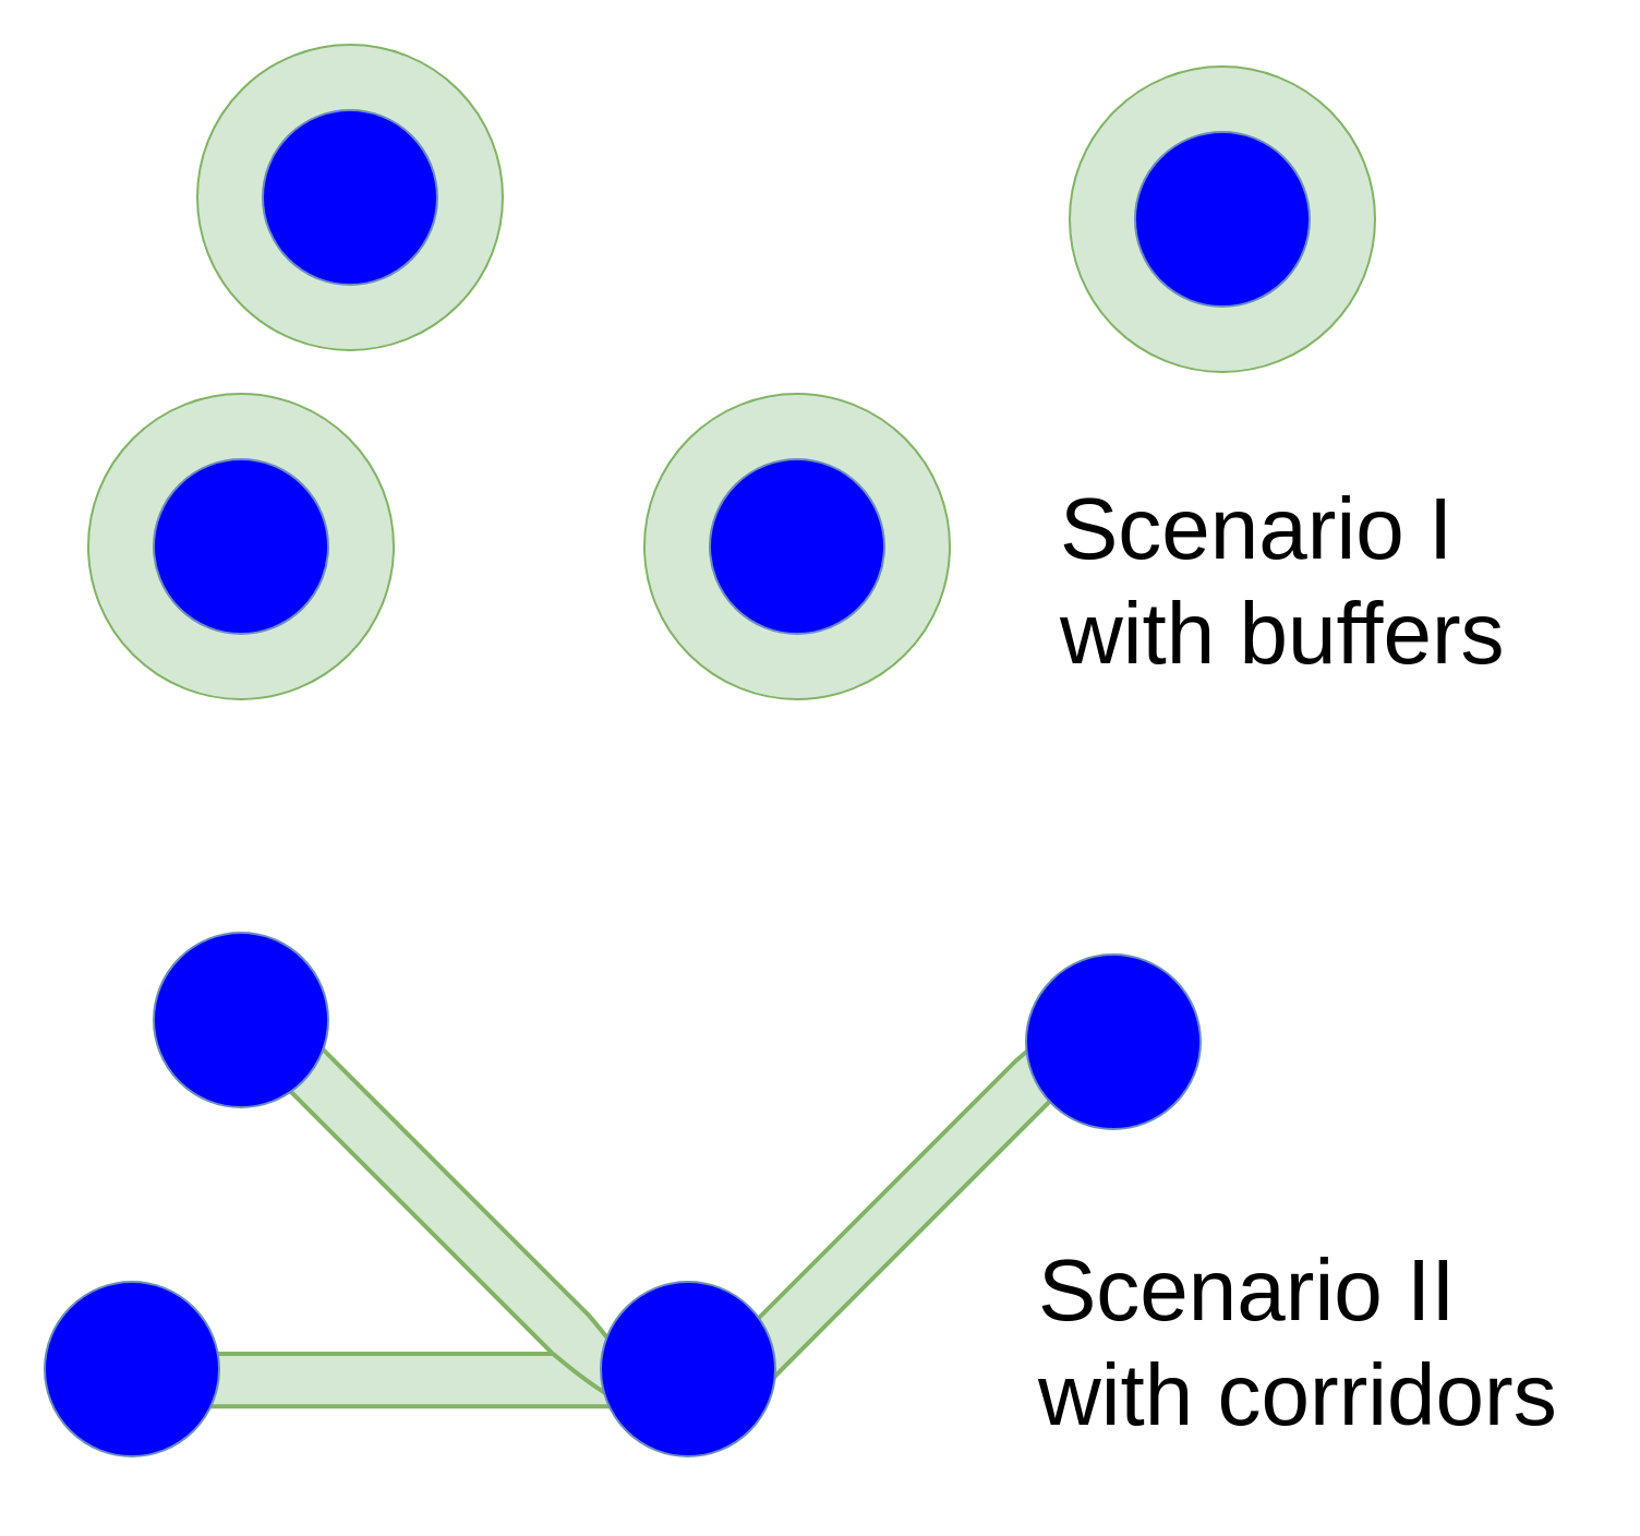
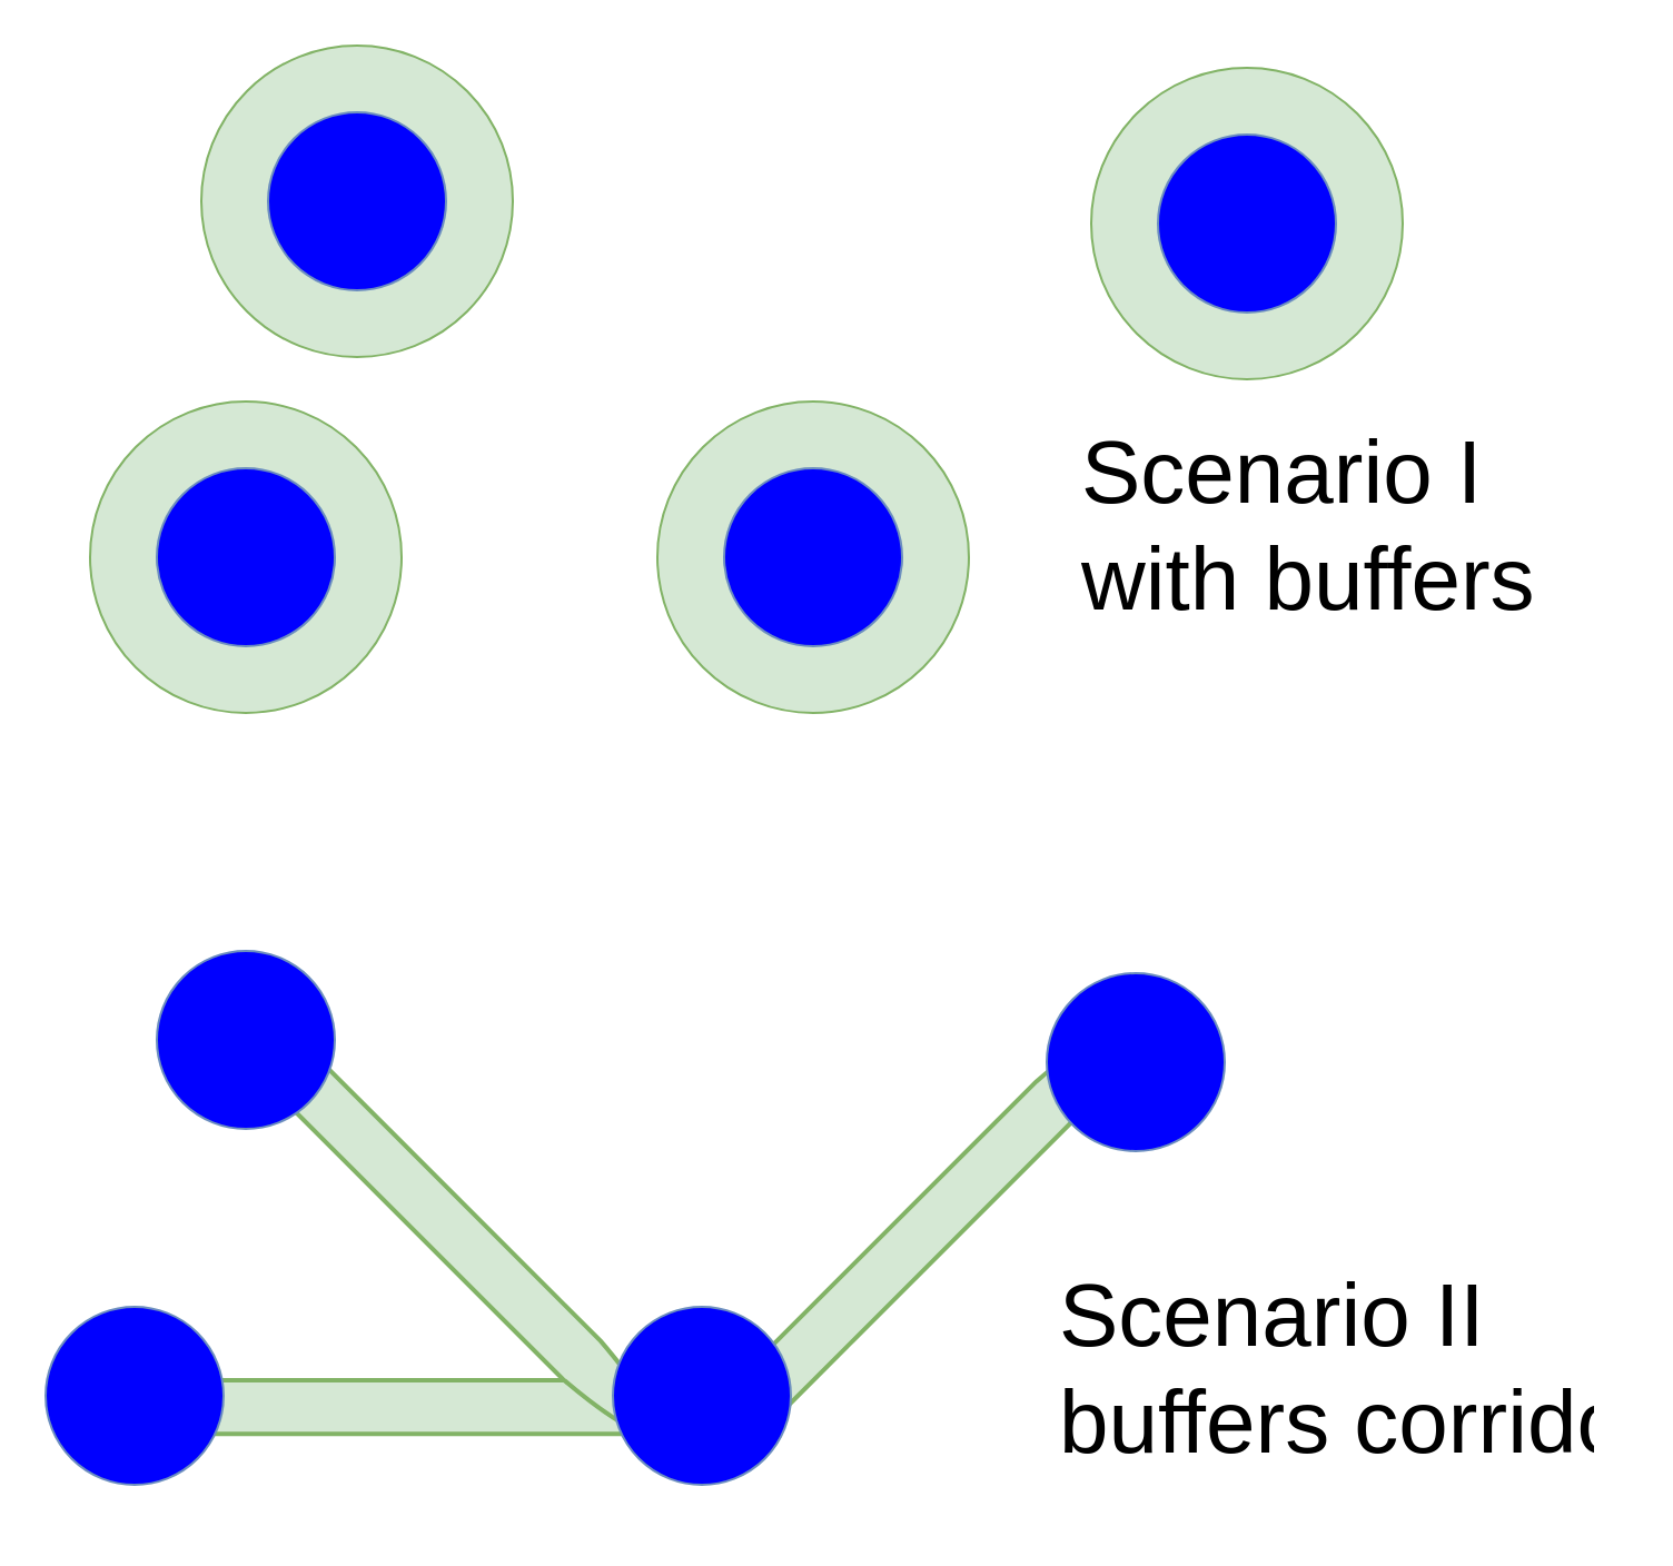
  <mxCell id="0" />
  <mxCell id="1" parent="0" />
  <mxCell id="2" value="" style="strokeWidth=2;html=1;shape=mxgraph.flowchart.delay;whiteSpace=wrap;fillColor=#d5e8d4;rotation=-45;strokeColor=#82b366;" vertex="1" parent="1"><mxGeometry x="298.66" y="534.84" width="245" height="24.14" as="geometry" /></mxCell>
  <mxCell id="3" value="" style="strokeWidth=2;html=1;shape=mxgraph.flowchart.delay;whiteSpace=wrap;fillColor=#d5e8d4;rotation=0;strokeColor=#82b366;" vertex="1" parent="1"><mxGeometry x="70" y="620" width="270" height="24.14" as="geometry" /></mxCell>
  <mxCell id="4" value="" style="strokeWidth=2;html=1;shape=mxgraph.flowchart.delay;whiteSpace=wrap;fillColor=#d5e8d4;rotation=45;strokeColor=#82b366;" vertex="1" parent="1"><mxGeometry x="96.57" y="549.43" width="230" height="24.14" as="geometry" /></mxCell>
  <mxCell id="5" value="" style="ellipse;whiteSpace=wrap;html=1;aspect=fixed;fillColor=#d5e8d4;strokeColor=#82b366;" vertex="1" parent="1"><mxGeometry x="295" y="180" width="140" height="140" as="geometry" /></mxCell>
  <mxCell id="6" value="" style="ellipse;whiteSpace=wrap;html=1;aspect=fixed;fillColor=#0000FF;strokeColor=#6c8ebf;" vertex="1" parent="1"><mxGeometry x="325" y="210" width="80" height="80" as="geometry" /></mxCell>
  <mxCell id="7" value="" style="ellipse;whiteSpace=wrap;html=1;aspect=fixed;fillColor=#d5e8d4;strokeColor=#82b366;" vertex="1" parent="1"><mxGeometry x="90" y="20" width="140" height="140" as="geometry" /></mxCell>
  <mxCell id="8" value="" style="ellipse;whiteSpace=wrap;html=1;aspect=fixed;fillColor=#0000FF;strokeColor=#6c8ebf;" vertex="1" parent="1"><mxGeometry x="120" y="50" width="80" height="80" as="geometry" /></mxCell>
  <mxCell id="9" value="" style="ellipse;whiteSpace=wrap;html=1;aspect=fixed;fillColor=#d5e8d4;strokeColor=#82b366;" vertex="1" parent="1"><mxGeometry x="40" y="180" width="140" height="140" as="geometry" /></mxCell>
  <mxCell id="10" value="" style="ellipse;whiteSpace=wrap;html=1;aspect=fixed;fillColor=#0000FF;strokeColor=#6c8ebf;" vertex="1" parent="1"><mxGeometry x="70" y="210" width="80" height="80" as="geometry" /></mxCell>
  <mxCell id="11" value="" style="ellipse;whiteSpace=wrap;html=1;aspect=fixed;fillColor=#d5e8d4;strokeColor=#82b366;" vertex="1" parent="1"><mxGeometry x="490" y="30" width="140" height="140" as="geometry" /></mxCell>
  <mxCell id="12" value="" style="ellipse;whiteSpace=wrap;html=1;aspect=fixed;fillColor=#0000FF;strokeColor=#6c8ebf;" vertex="1" parent="1"><mxGeometry x="520" y="60" width="80" height="80" as="geometry" /></mxCell>
  <mxCell id="13" value="" style="ellipse;whiteSpace=wrap;html=1;aspect=fixed;fillColor=#0000FF;strokeColor=#6c8ebf;" vertex="1" parent="1"><mxGeometry x="275" y="587" width="80" height="80" as="geometry" /></mxCell>
  <mxCell id="14" value="" style="ellipse;whiteSpace=wrap;html=1;aspect=fixed;fillColor=#0000FF;strokeColor=#6c8ebf;" vertex="1" parent="1"><mxGeometry x="70" y="427" width="80" height="80" as="geometry" /></mxCell>
  <mxCell id="15" value="" style="ellipse;whiteSpace=wrap;html=1;aspect=fixed;fillColor=#0000FF;strokeColor=#6c8ebf;" vertex="1" parent="1"><mxGeometry x="20" y="587" width="80" height="80" as="geometry" /></mxCell>
  <mxCell id="16" value="" style="ellipse;whiteSpace=wrap;html=1;aspect=fixed;fillColor=#0000FF;strokeColor=#6c8ebf;" vertex="1" parent="1"><mxGeometry x="470" y="437" width="80" height="80" as="geometry" /></mxCell>
- <mxCell id="17" value="Scenario I&#10;with buffers&#10;" style="text;strokeColor=none;fillColor=none;align=left;verticalAlign=top;spacingLeft=4;spacingRight=4;overflow=hidden;rotatable=0;points=[[0,0.5],[1,0.5]];portConstraint=eastwest;fontSize=40;" vertex="1" parent="1"><mxGeometry x="480" y="210" width="250" height="123" as="geometry" /></mxCell>
- <mxCell id="18" value="Scenario II&#10;with corridors&#10;" style="text;strokeColor=none;fillColor=none;align=left;verticalAlign=top;spacingLeft=4;spacingRight=4;overflow=hidden;rotatable=0;points=[[0,0.5],[1,0.5]];portConstraint=eastwest;fontSize=40;" vertex="1" parent="1"><mxGeometry x="470" y="558.98" width="250" height="123" as="geometry" /></mxCell>
+ <mxCell id="17" value="Scenario I&#10;with buffers&#10;" style="text;strokeColor=none;fillColor=none;align=left;verticalAlign=top;spacingLeft=4;spacingRight=4;overflow=hidden;rotatable=0;points=[[0,0.5],[1,0.5]];portConstraint=eastwest;fontSize=40;" vertex="1" parent="1"><mxGeometry x="480" y="180" width="250" height="123" as="geometry" /></mxCell>
+ <mxCell id="18" value="Scenario II&#10;buffers corridors&#10;" style="text;strokeColor=none;fillColor=none;align=left;verticalAlign=top;spacingLeft=4;spacingRight=4;overflow=hidden;rotatable=0;points=[[0,0.5],[1,0.5]];portConstraint=eastwest;fontSize=40;" vertex="1" parent="1"><mxGeometry x="470" y="558.98" width="250" height="123" as="geometry" /></mxCell>
